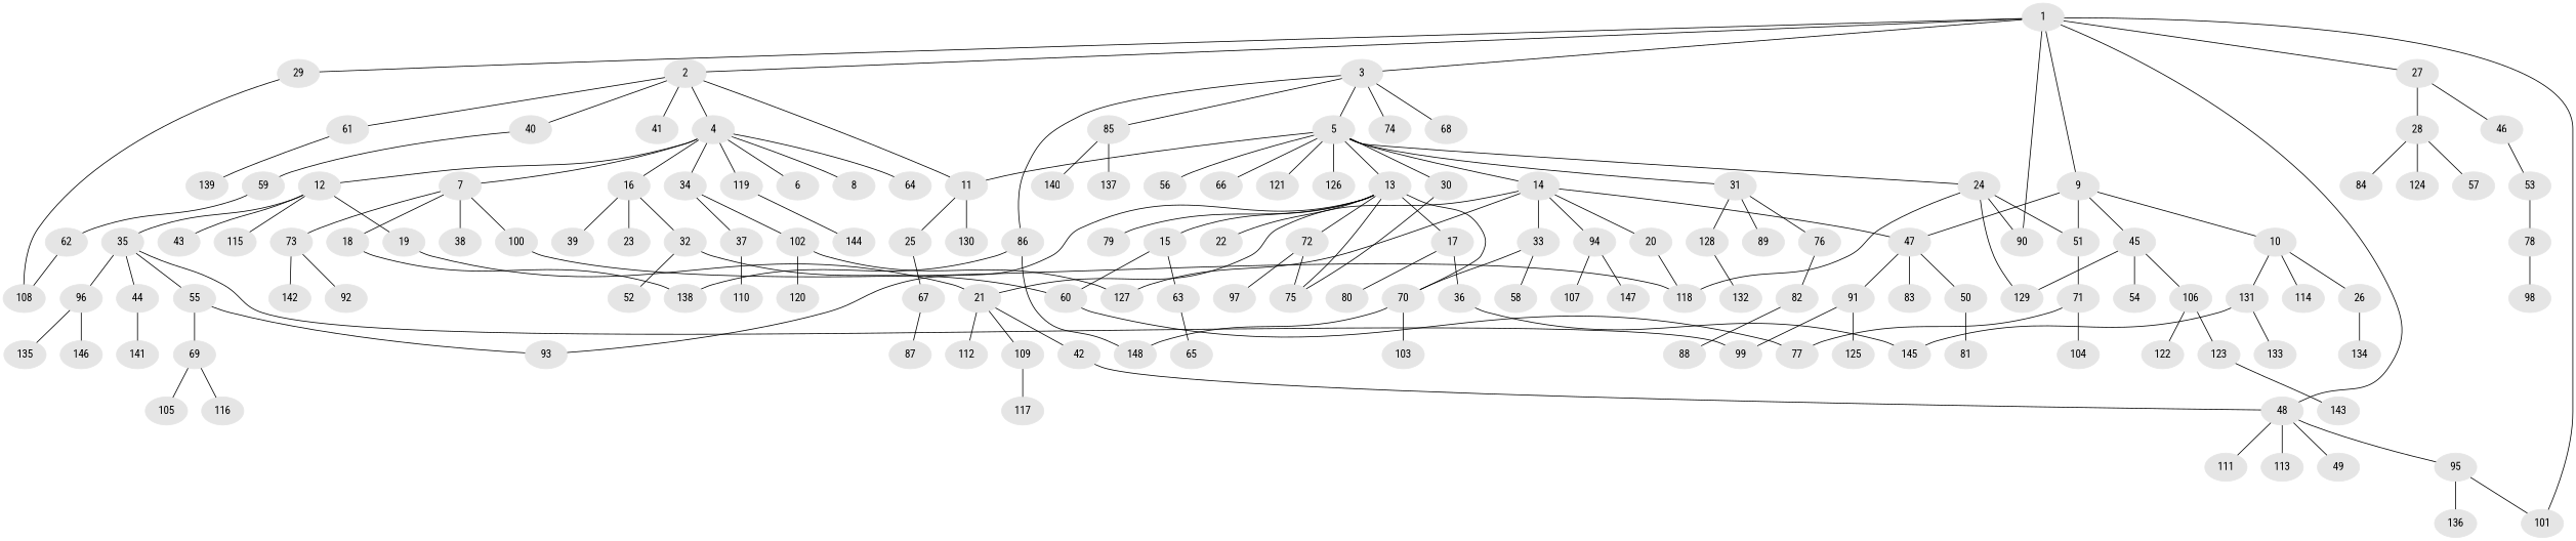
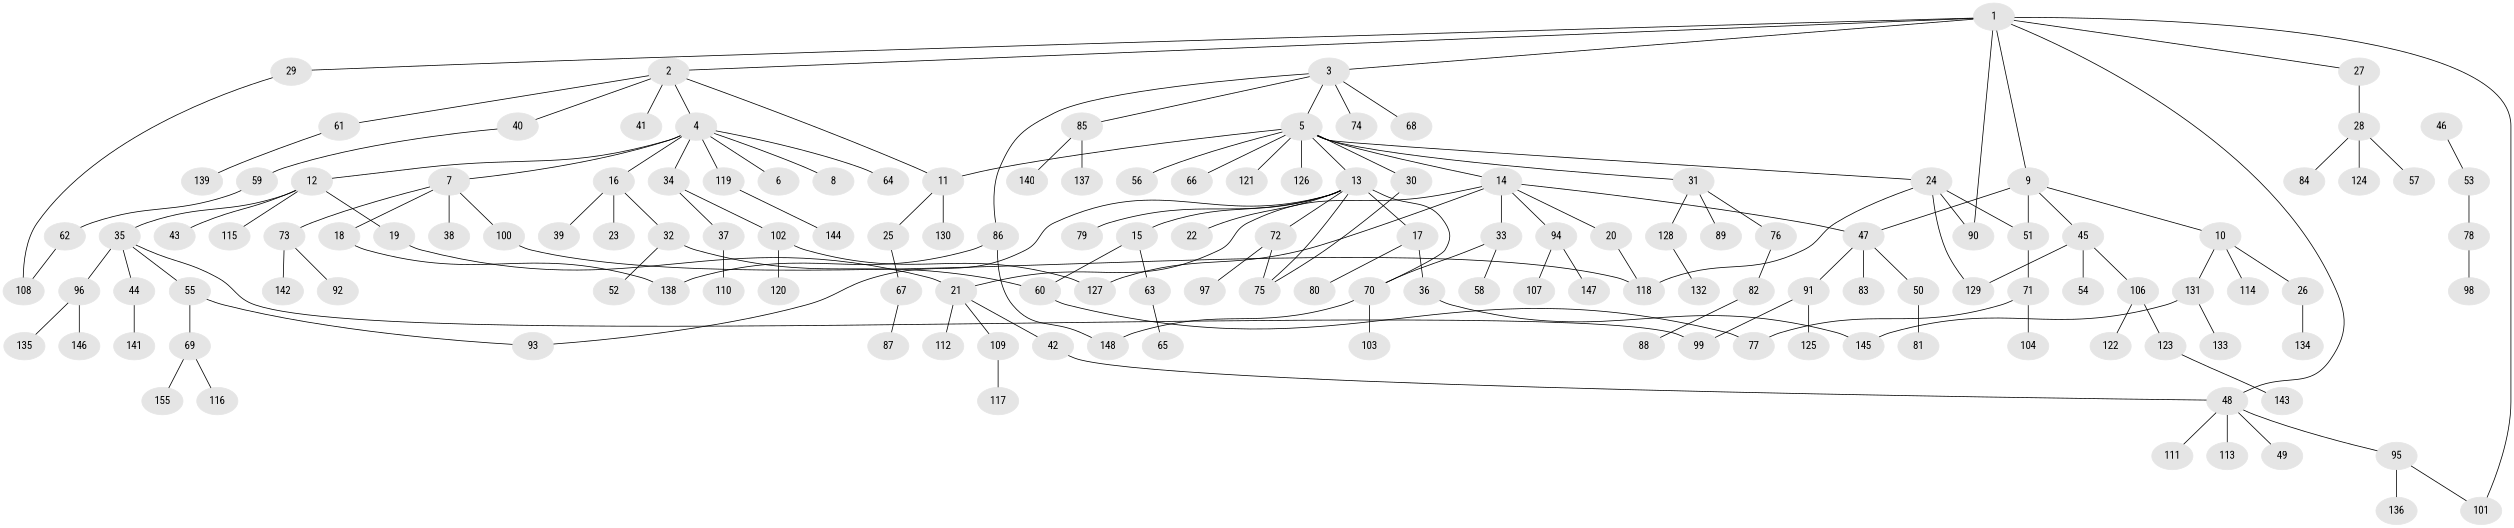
  graph {
    fontname="Roboto Condensed"
    node [color=gray90 fontname="Roboto Condensed" style=filled]
    edge [fontname="Roboto Condensed"]
    1
    2
    3
    9
    27
    29
    48
    101
    90
    4
    11
    40
    41
    61
    5
    68
    74
    85
    86
    10
    45
    47
    51
    28
    46
    108
    49
    95
    111
    113
    94
    107
    147
    6
    7
    8
    12
    16
    34
    64
    119
    25
    130
    59
    139
    13
    14
    24
    30
    31
    56
    66
    121
    126
    137
    140
    138
    148
    18
    38
    73
    100
    19
    35
    43
    115
    23
    32
    39
    37
    102
    144
    15
    17
    22
    70
    72
    75
    79
    93
    20
    21
    33
    127
    118
    129
    76
    89
    128
    92
    142
    26
    114
    131
    54
    106
    50
    83
    91
    71
    134
    145
    133
    67
    44
    55
    96
    99
    60
    63
    36
    80
    103
    97
    42
    109
    112
    58
    77
    65
    52
    117
    87
    57
    84
    124
    53
    82
    132
    110
    120
    141
    69
    135
    146
    62
    122
    123
    78
    81
    125
    136
    104
    98
-   105
+   105 [label=155]
    116
    88
    143
    1 -- 2
    1 -- 3
    1 -- 9
    1 -- 27
    1 -- 29
    1 -- 48
    1 -- 101
    1 -- 90
    2 -- 4
    2 -- 11
    2 -- 40
    2 -- 41
    2 -- 61
    3 -- 5
    3 -- 68
    3 -- 74
    3 -- 85
    3 -- 86
    9 -- 10
    9 -- 45
    9 -- 47
    9 -- 51
    27 -- 28
-   27 -- 46
    29 -- 108
    48 -- 49
    48 -- 95
    48 -- 111
    48 -- 113
    4 -- 6
    4 -- 7
    4 -- 8
    4 -- 12
    4 -- 16
    4 -- 34
    4 -- 64
    4 -- 119
    11 -- 25
    11 -- 130
    40 -- 59
    61 -- 139
    5 -- 11
    5 -- 13
    5 -- 14
    5 -- 24
    5 -- 30
    5 -- 31
    5 -- 56
    5 -- 66
    5 -- 121
    5 -- 126
    85 -- 137
    85 -- 140
    86 -- 138
    86 -- 148
    10 -- 26
    10 -- 114
    10 -- 131
    45 -- 129
    45 -- 54
    45 -- 106
    47 -- 50
    47 -- 83
    47 -- 91
    51 -- 71
    28 -- 57
    28 -- 84
    28 -- 124
    46 -- 53
    95 -- 101
    95 -- 136
    94 -- 107
    94 -- 147
    7 -- 18
    7 -- 38
    7 -- 73
    7 -- 100
    12 -- 19
    12 -- 35
    12 -- 43
    12 -- 115
    16 -- 23
    16 -- 32
    16 -- 39
    34 -- 37
    34 -- 102
    119 -- 144
    25 -- 67
    59 -- 62
    13 -- 15
    13 -- 17
    13 -- 22
    13 -- 70
    13 -- 72
    13 -- 75
    13 -- 79
    13 -- 93
    14 -- 47
    14 -- 94
    14 -- 20
    14 -- 21
    14 -- 33
    14 -- 127
    24 -- 90
    24 -- 51
    24 -- 118
    24 -- 129
    30 -- 75
    31 -- 76
    31 -- 89
    31 -- 128
    18 -- 138
    73 -- 92
    73 -- 142
    100 -- 118
    19 -- 21
    35 -- 44
    35 -- 55
    35 -- 96
    35 -- 99
    32 -- 60
    32 -- 52
    37 -- 110
    102 -- 127
    102 -- 120
    15 -- 60
    15 -- 63
    17 -- 36
    17 -- 80
    70 -- 148
    70 -- 103
    72 -- 75
    72 -- 97
    20 -- 118
    21 -- 42
    21 -- 109
    21 -- 112
    33 -- 70
    33 -- 58
    76 -- 82
    128 -- 132
    26 -- 134
    131 -- 145
    131 -- 133
    106 -- 122
    106 -- 123
    50 -- 81
    91 -- 99
    91 -- 125
    71 -- 77
    71 -- 104
    67 -- 87
    44 -- 141
    55 -- 93
    55 -- 69
    96 -- 135
    96 -- 146
    60 -- 77
    63 -- 65
    36 -- 145
    42 -- 48
    109 -- 117
    53 -- 78
    82 -- 88
    69 -- 105
    69 -- 116
    62 -- 108
    123 -- 143
    78 -- 98
  }
